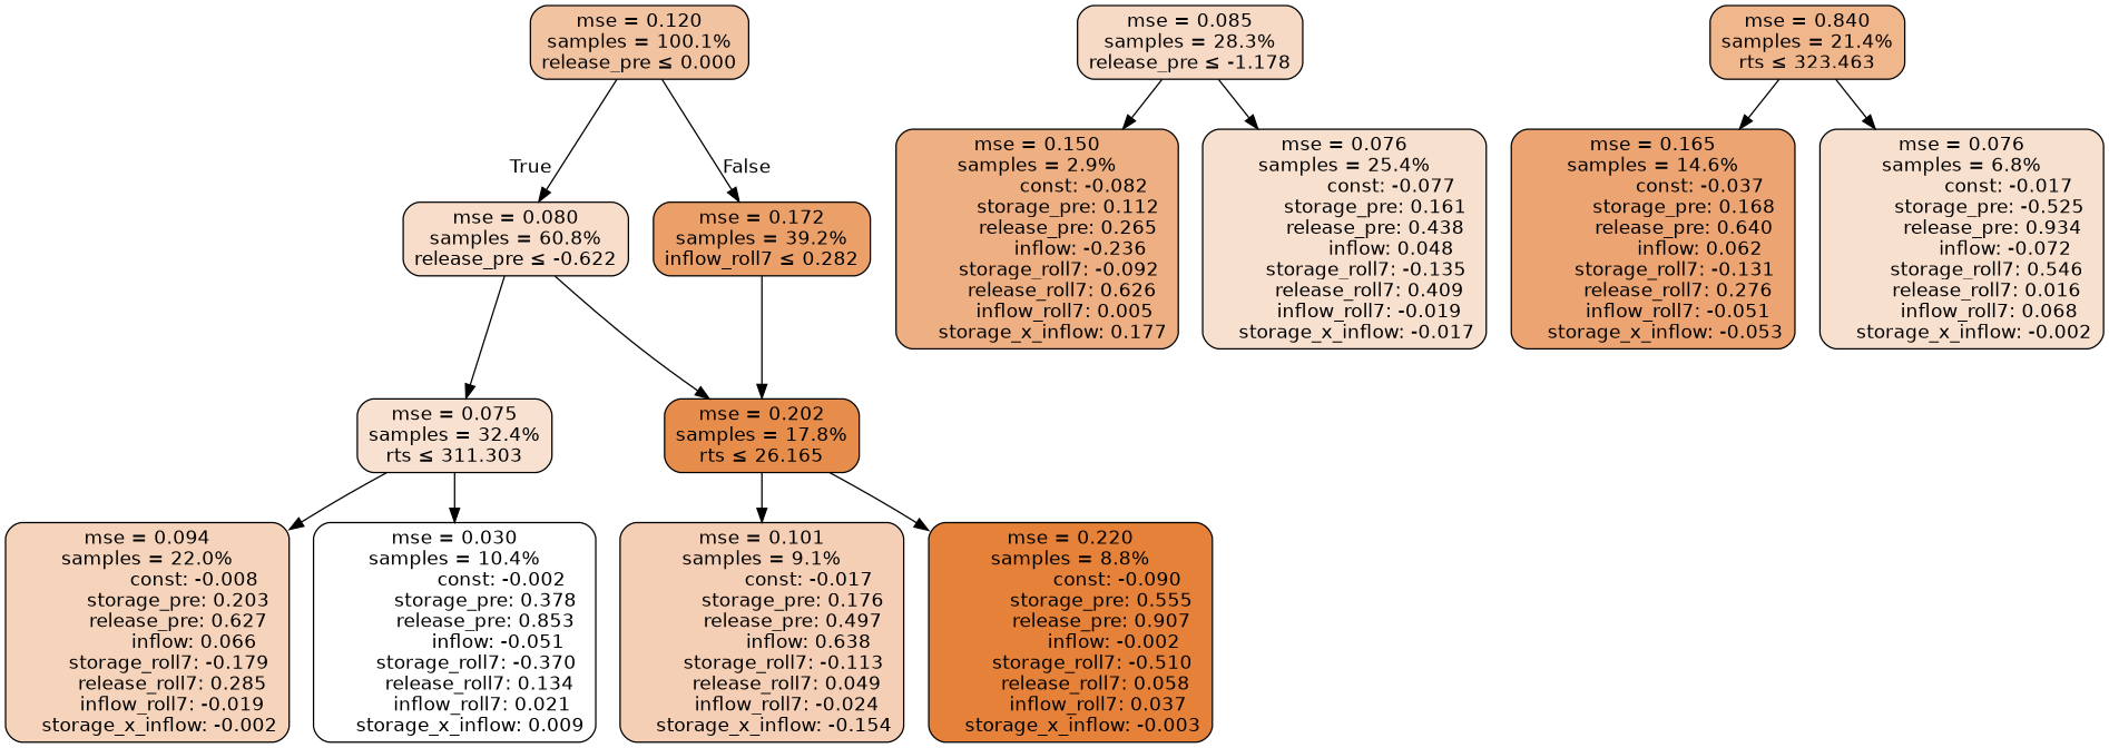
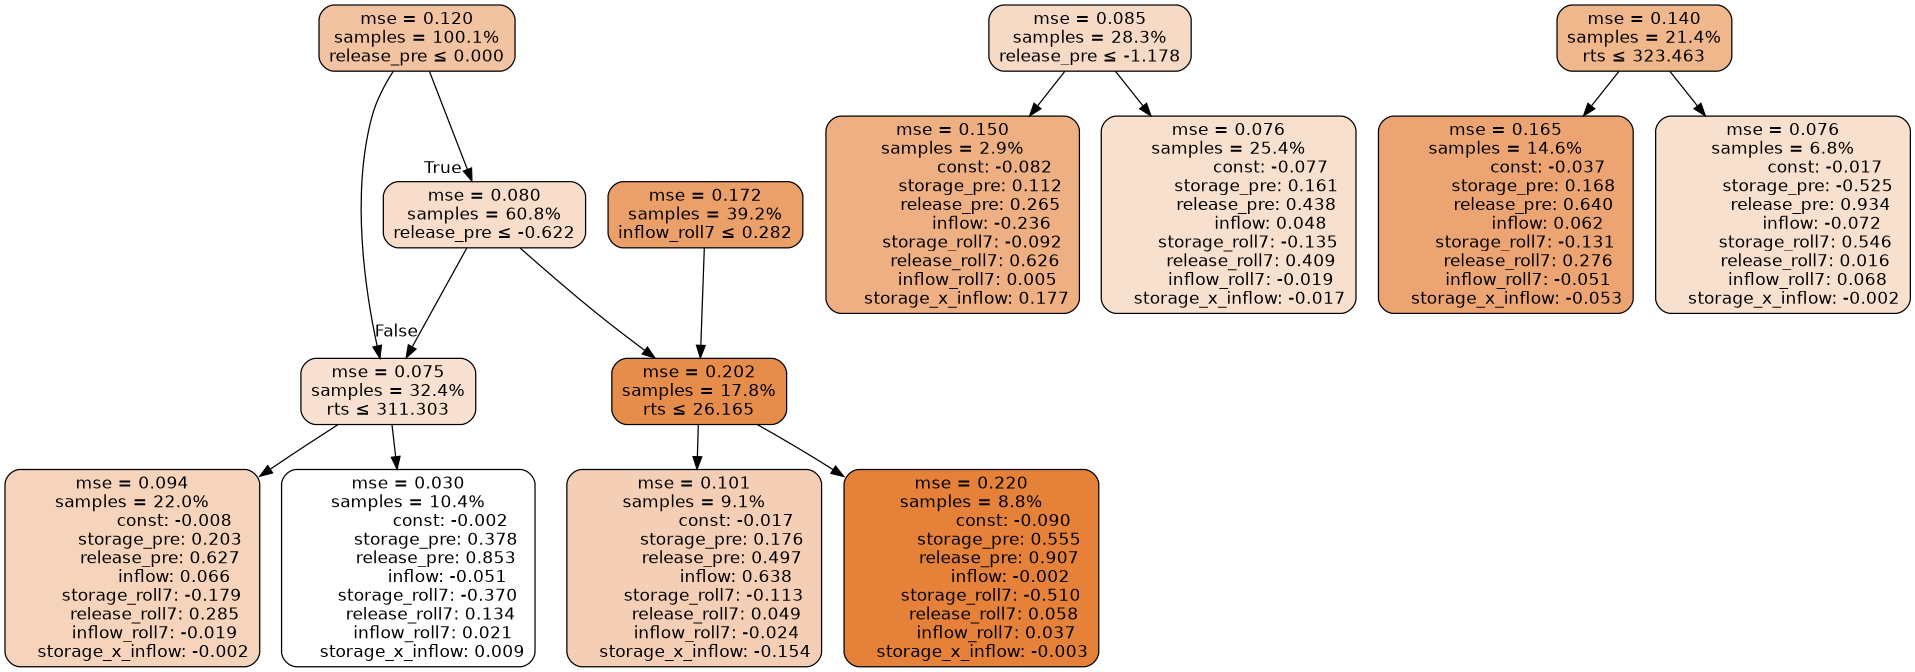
  digraph {
    node [color=black fillcolor="#f8e0cf" fontname=helvetica shape=rectangle style="filled, rounded"]
    edge [fontname=helvetica]
    n1 [fillcolor="#f2c3a1" label="mse = 0.120\nsamples = 100.1%\nrelease_pre &le; 0.000"]
    n2 [fillcolor="#f8ddca" label="mse = 0.080\nsamples = 60.8%\nrelease_pre &le; -0.622"]
    n3 [fillcolor="#eba06a" label="mse = 0.172\nsamples = 39.2%\ninflow_roll7 &le; 0.282"]
    n4 [fillcolor="#f8e1d0" label="mse = 0.075\nsamples = 32.4%\nrts &le; 311.303"]
    n5 [fillcolor="#e78d4c" label="mse = 0.202\nsamples = 17.8%\nrts &le; 26.165"]
    n6 [fillcolor="#f7dac5" label="mse = 0.085\nsamples = 28.3%\nrelease_pre &le; -1.178"]
    n7 [fillcolor="#eeaf82" label="mse = 0.150\nsamples = 2.9%\n               const: -0.082\n          storage_pre: 0.112\n          release_pre: 0.265\n              inflow: -0.236\n       storage_roll7: -0.092\n        release_roll7: 0.626\n         inflow_roll7: 0.005\n     storage_x_inflow: 0.177"]
    n8 [label="mse = 0.076\nsamples = 25.4%\n               const: -0.077\n          storage_pre: 0.161\n          release_pre: 0.438\n               inflow: 0.048\n       storage_roll7: -0.135\n        release_roll7: 0.409\n        inflow_roll7: -0.019\n    storage_x_inflow: -0.017"]
    n9 [fillcolor="#f6d4bc" label="mse = 0.094\nsamples = 22.0%\n               const: -0.008\n          storage_pre: 0.203\n          release_pre: 0.627\n               inflow: 0.066\n       storage_roll7: -0.179\n        release_roll7: 0.285\n        inflow_roll7: -0.019\n    storage_x_inflow: -0.002"]
    n10 [fillcolor="#ffffff" label="mse = 0.030\nsamples = 10.4%\n               const: -0.002\n          storage_pre: 0.378\n          release_pre: 0.853\n              inflow: -0.051\n       storage_roll7: -0.370\n        release_roll7: 0.134\n         inflow_roll7: 0.021\n     storage_x_inflow: 0.009"]
-   n11 [fillcolor="#f0b68c" label="mse = 0.840\nsamples = 21.4%\nrts &le; 323.463"]
+   n11 [fillcolor="#f0b68c" label="mse = 0.140\nsamples = 21.4%\nrts &le; 323.463"]
    n12 [fillcolor="#eca572" label="mse = 0.165\nsamples = 14.6%\n               const: -0.037\n          storage_pre: 0.168\n          release_pre: 0.640\n               inflow: 0.062\n       storage_roll7: -0.131\n        release_roll7: 0.276\n        inflow_roll7: -0.051\n    storage_x_inflow: -0.053"]
    n13 [label="mse = 0.076\nsamples = 6.8%\n               const: -0.017\n         storage_pre: -0.525\n          release_pre: 0.934\n              inflow: -0.072\n        storage_roll7: 0.546\n        release_roll7: 0.016\n         inflow_roll7: 0.068\n    storage_x_inflow: -0.002"]
    n14 [fillcolor="#f5cfb5" label="mse = 0.101\nsamples = 9.1%\n               const: -0.017\n          storage_pre: 0.176\n          release_pre: 0.497\n               inflow: 0.638\n       storage_roll7: -0.113\n        release_roll7: 0.049\n        inflow_roll7: -0.024\n    storage_x_inflow: -0.154"]
    n15 [fillcolor="#e58139" label="mse = 0.220\nsamples = 8.8%\n               const: -0.090\n          storage_pre: 0.555\n          release_pre: 0.907\n              inflow: -0.002\n       storage_roll7: -0.510\n        release_roll7: 0.058\n         inflow_roll7: 0.037\n    storage_x_inflow: -0.003"]
    n1 -> n2 [headlabel=True labelangle=45 labeldistance=2.5]
-   n1 -> n3 [headlabel=False labelangle=-45 labeldistance=2.5]
+   n1 -> n4 [headlabel=False labelangle=-45 labeldistance=2.5]
    n2 -> n4
    n2 -> n5
    n3 -> n5
    n4 -> n9
    n4 -> n10
    n5 -> n14
    n5 -> n15
    n6 -> n7
    n6 -> n8
    n11 -> n12
    n11 -> n13
  }
